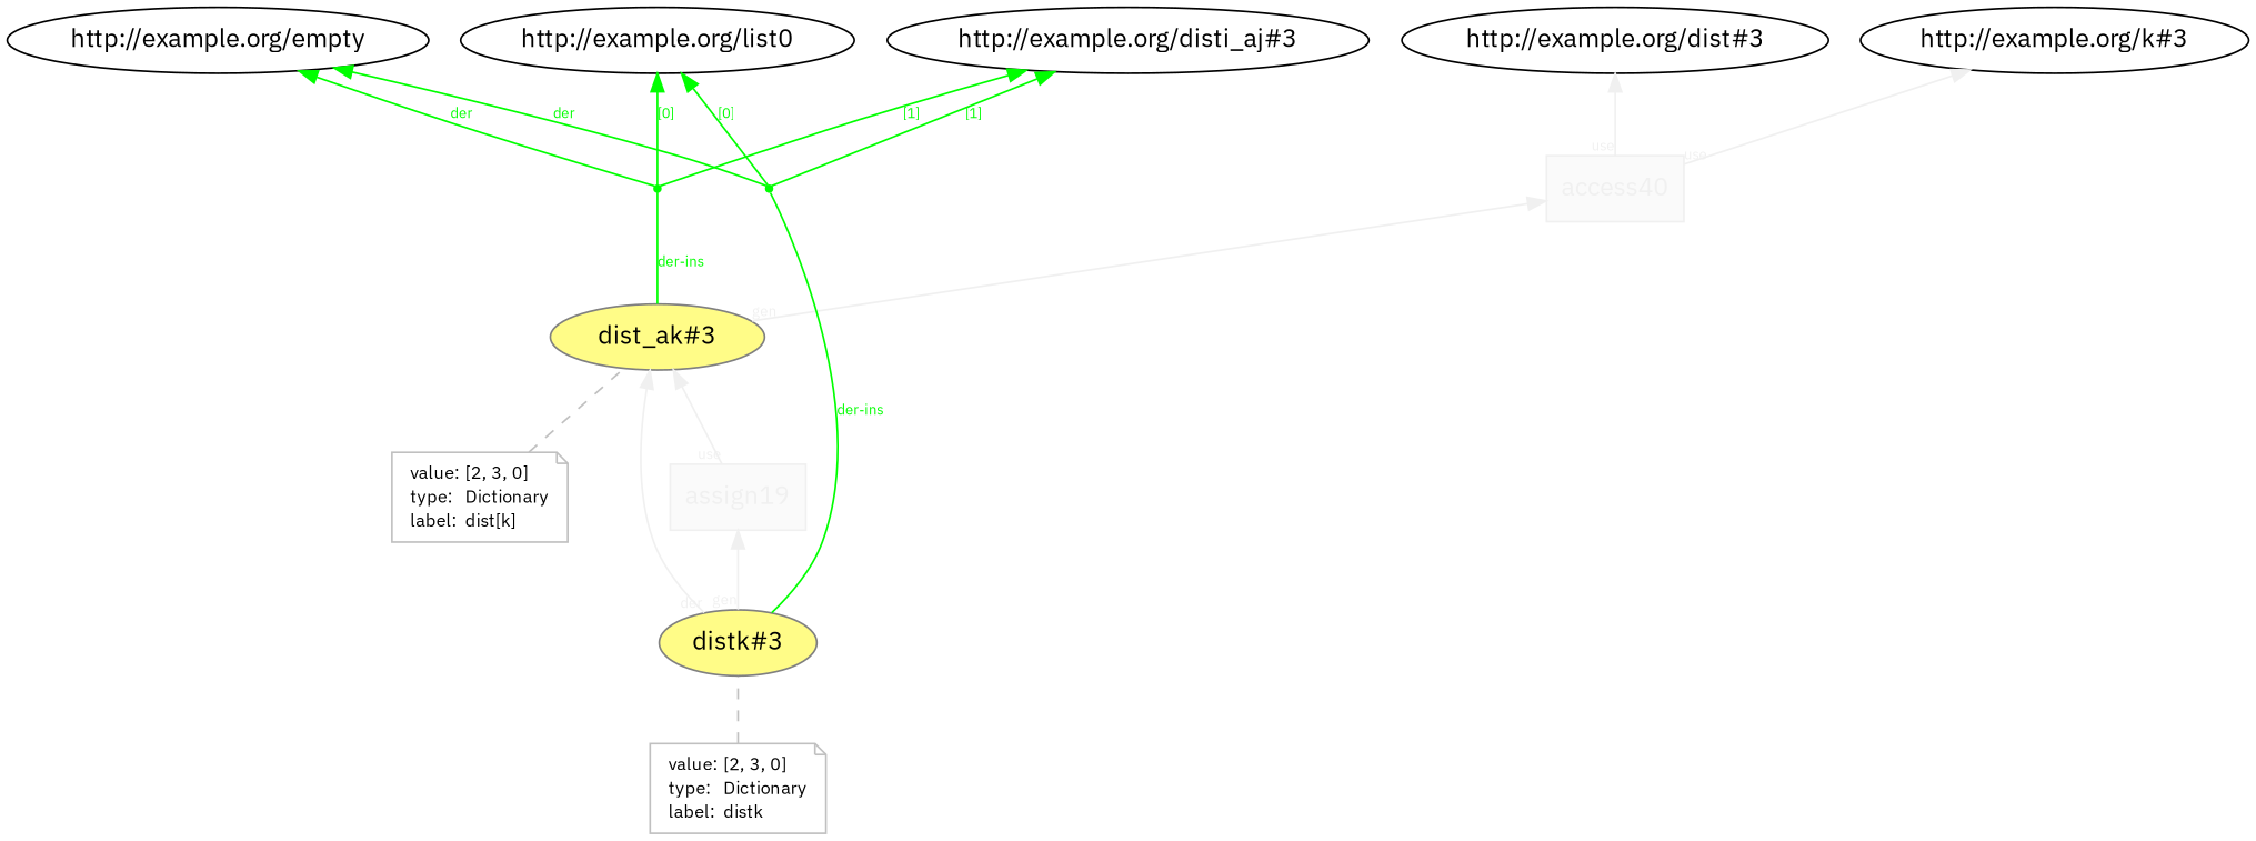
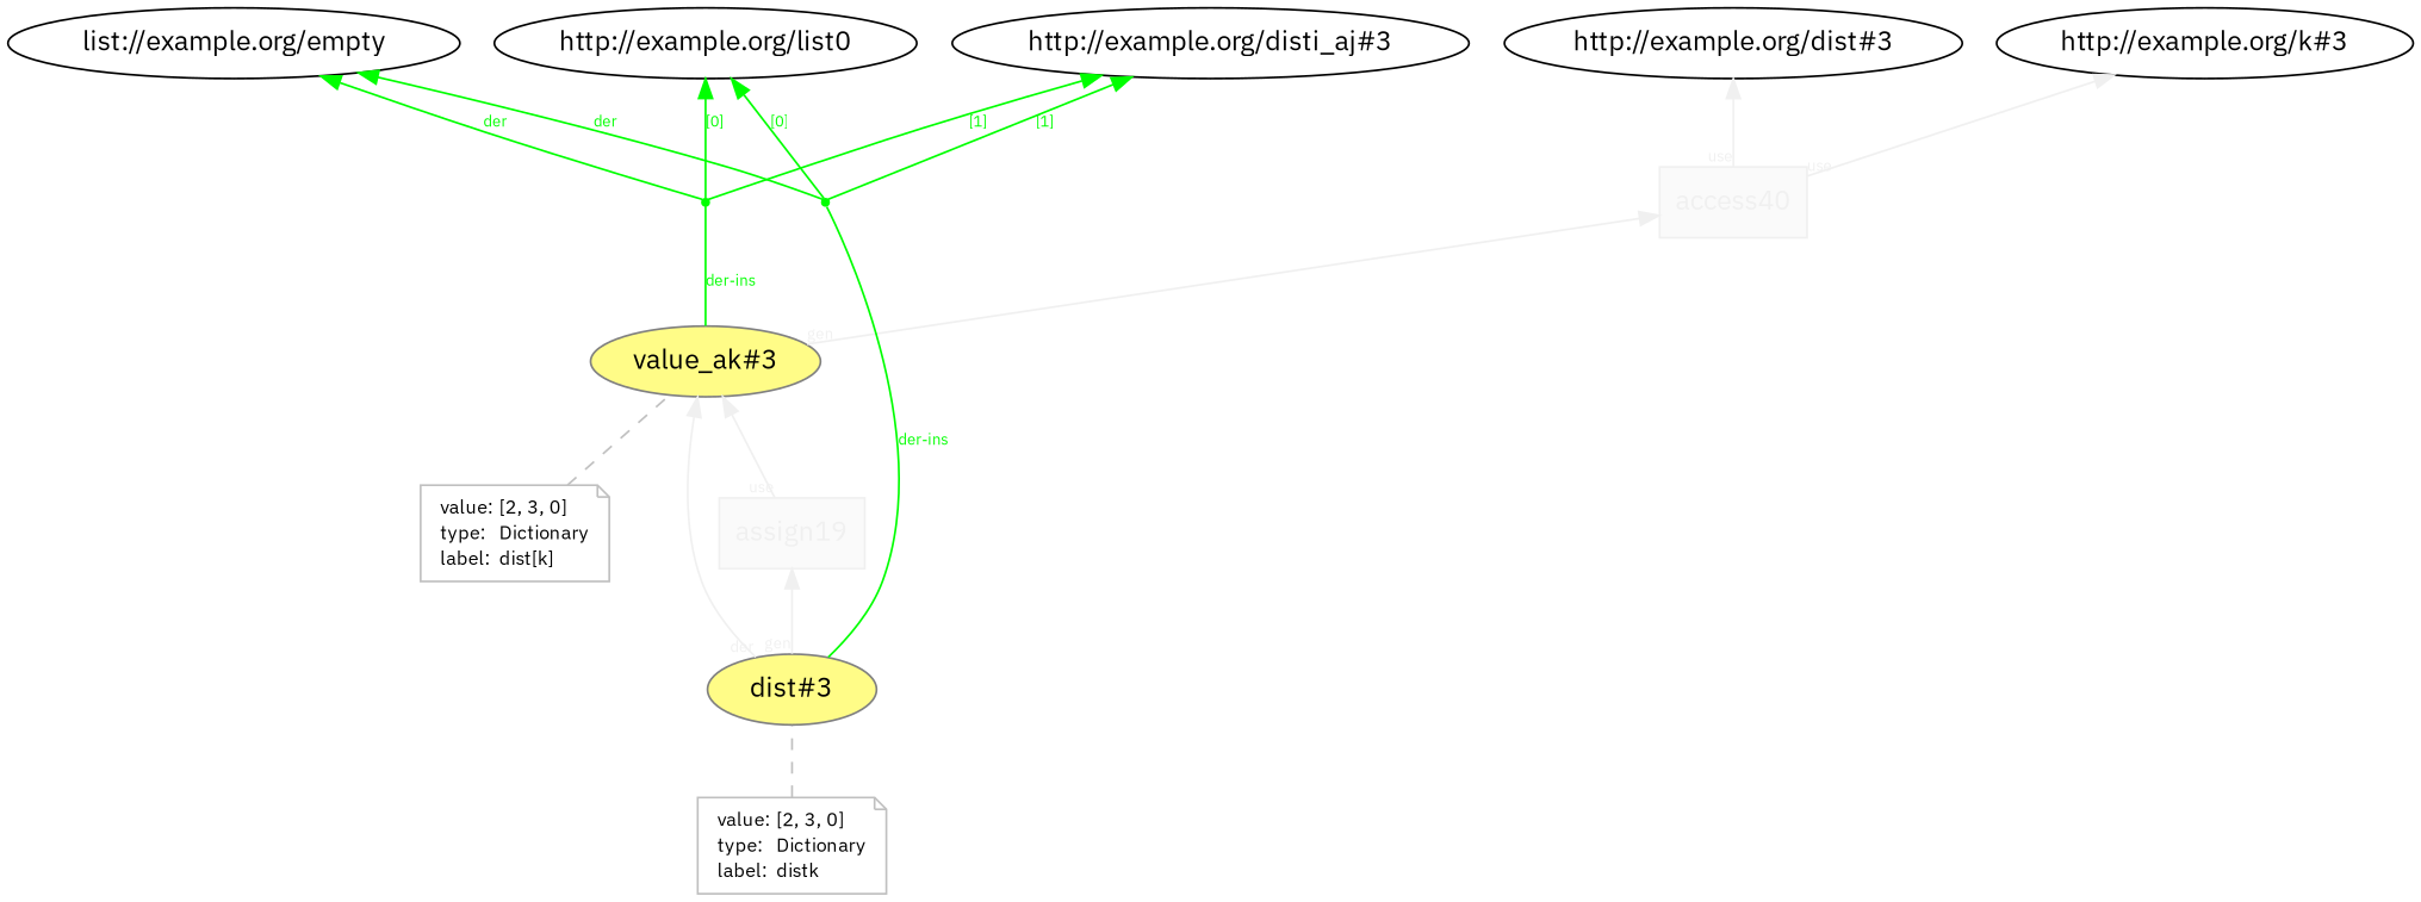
  digraph {
    fontname="IBM Plex Sans"
    rankdir=BT
    node [fontname="IBM Plex Sans"]
    edge [color=green fontcolor=green fontname="IBM Plex Sans" rotation=20]
-   n1 [color="#808080" fillcolor="#FFFC87" label="dist_ak#3" style=filled]
+   n1 [color="#808080" fillcolor="#FFFC87" label="value_ak#3" style=filled]
    bn0 [color=green fontcolor=green shape=point]
    n3 [color="#F0F0F0" fillcolor="#FAFAFA" fontcolor="#F0F0F0" label=access40 shape=polygon sides=4 style=filled]
-   "http://example.org/empty"
+   "http://example.org/empty" [label="list://example.org/empty"]
    "http://example.org/list0"
    "http://example.org/disti_aj#3"
    "http://example.org/dist#3"
    "http://example.org/k#3"
    n9 [color=gray fontcolor=black fontsize=10 label=<<TABLE cellpadding="0" border="0"> 	<TR> 	    <TD align="left">value:</TD> 	    <TD align="left">[2, 3, 0]</TD> 	</TR> 	<TR> 	    <TD align="left">type:</TD> 	    <TD align="left">Dictionary</TD> 	</TR> 	<TR> 	    <TD align="left">label:</TD> 	    <TD align="left">dist[k]</TD> 	</TR> </TABLE>> shape=note]
-   n10 [color="#808080" fillcolor="#FFFC87" label="distk#3" style=filled]
+   n10 [color="#808080" fillcolor="#FFFC87" label="dist#3" style=filled]
    bn1 [color=green fontcolor=green shape=point]
    n12 [color="#F0F0F0" fillcolor="#FAFAFA" fontcolor="#F0F0F0" label=assign19 shape=polygon sides=4 style=filled]
    n13 [color=gray fontcolor=black fontsize=10 label=<<TABLE cellpadding="0" border="0"> 	<TR> 	    <TD align="left">value:</TD> 	    <TD align="left">[2, 3, 0]</TD> 	</TR> 	<TR> 	    <TD align="left">type:</TD> 	    <TD align="left">Dictionary</TD> 	</TR> 	<TR> 	    <TD align="left">label:</TD> 	    <TD align="left">distk</TD> 	</TR> </TABLE>> shape=note]
    n1 -> bn0 [angle=60.0 arrowhead=none distance=1.5 fontsize=8 label="der-ins"]
    n1 -> n3 [color="#F0F0F0" fontcolor="#F0F0F0" labelangle=60.0 labeldistance=1.5 labelfontsize=8 taillabel=gen]
    bn0 -> "http://example.org/empty" [angle=60.0 distance=1.5 fontsize=8 label=der]
    bn0 -> "http://example.org/list0" [angle=60.0 distance=1.5 fontsize=8 label="[0]"]
    bn0 -> "http://example.org/disti_aj#3" [angle=60.0 distance=1.5 fontsize=8 label="[1]"]
    n3 -> "http://example.org/dist#3" [color="#F0F0F0" fontcolor="#F0F0F0" labelangle=60.0 labeldistance=1.5 labelfontsize=8 taillabel=use]
    n3 -> "http://example.org/k#3" [color="#F0F0F0" fontcolor="#F0F0F0" labelangle=60.0 labeldistance=1.5 labelfontsize=8 taillabel=use]
    n9 -> n1 [arrowhead=none color=gray style=dashed fontcolor="" rotation=""]
    n10 -> n1 [color="#F0F0F0" fontcolor="#F0F0F0" labelangle=60.0 labeldistance=1.5 labelfontsize=8 taillabel=der]
    n10 -> bn1 [angle=60.0 arrowhead=none distance=1.5 fontsize=8 label="der-ins"]
    n10 -> n12 [color="#F0F0F0" fontcolor="#F0F0F0" labelangle=60.0 labeldistance=1.5 labelfontsize=8 taillabel=gen]
    bn1 -> "http://example.org/empty" [angle=60.0 distance=1.5 fontsize=8 label=der]
    bn1 -> "http://example.org/list0" [angle=60.0 distance=1.5 fontsize=8 label="[0]"]
    bn1 -> "http://example.org/disti_aj#3" [angle=60.0 distance=1.5 fontsize=8 label="[1]"]
    n12 -> n1 [color="#F0F0F0" fontcolor="#F0F0F0" labelangle=60.0 labeldistance=1.5 labelfontsize=8 taillabel=use]
    n13 -> n10 [arrowhead=none color=gray style=dashed fontcolor="" rotation=""]
  }
